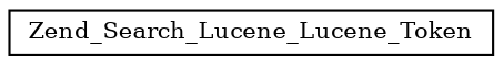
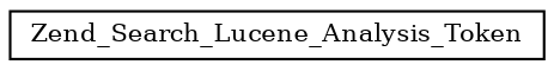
  digraph {
    rankdir=LR
    fontname="DejaVu Serif"
-   n1 [color=black fillcolor=white fontname="DejaVu Serif" fontsize=10 height=0.2 label=Zend_Search_Lucene_Lucene_Token shape=record style=filled width=0.4]
+   n1 [color=black fillcolor=white fontname="DejaVu Serif" fontsize=10 height=0.2 label=Zend_Search_Lucene_Analysis_Token shape=record style=filled width=0.4]
  }
